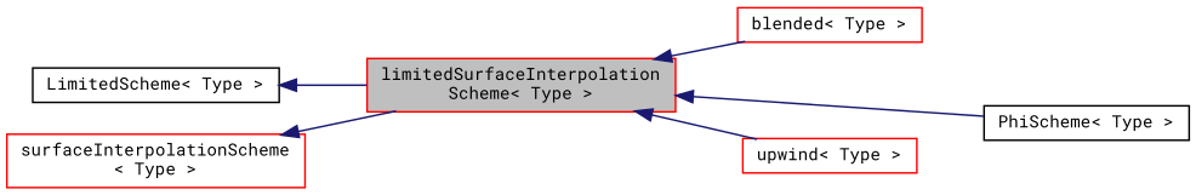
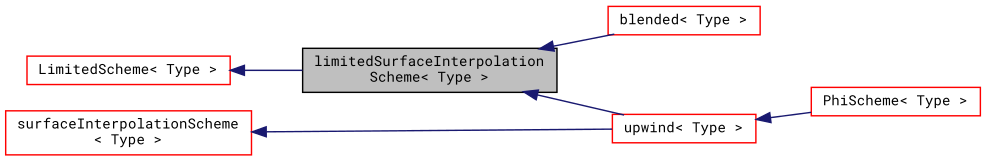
  digraph {
    fontname="Roboto Mono"
    rankdir=LR
    node [color=red fontname="Roboto Mono" fontsize=10 shape=record]
    edge [color=midnightblue dir=back fontname="Roboto Mono" fontsize=10 labelfontname=Helvetica labelfontsize=10 style=solid]
-   n1 [fillcolor=grey75 fontcolor=black height=0.2 label="limitedSurfaceInterpolation\lScheme\< Type \>" style=filled width=0.4]
+   n1 [color=black fillcolor=grey75 fontcolor=black height=0.2 label="limitedSurfaceInterpolation\lScheme\< Type \>" style=filled width=0.4]
    n2 [height=0.2 label="blended\< Type \>" width=0.4]
-   n3 [color=black height=0.2 label="PhiScheme\< Type \>" width=0.4]
+   n3 [height=0.2 label="PhiScheme\< Type \>" width=0.4]
    n4 [height=0.2 label="upwind\< Type \>" width=0.4]
-   n5 [color=black height=0.2 label="LimitedScheme\< Type \>" width=0.4]
+   n5 [height=0.2 label="LimitedScheme\< Type \>" width=0.4]
    n6 [height=0.2 label="surfaceInterpolationScheme\l\< Type \>" width=0.4]
    n1 -> n2
-   n1 -> n3
+   n4 -> n3
    n1 -> n4
    n5 -> n1
-   n6 -> n1
+   n6 -> n4
  }
